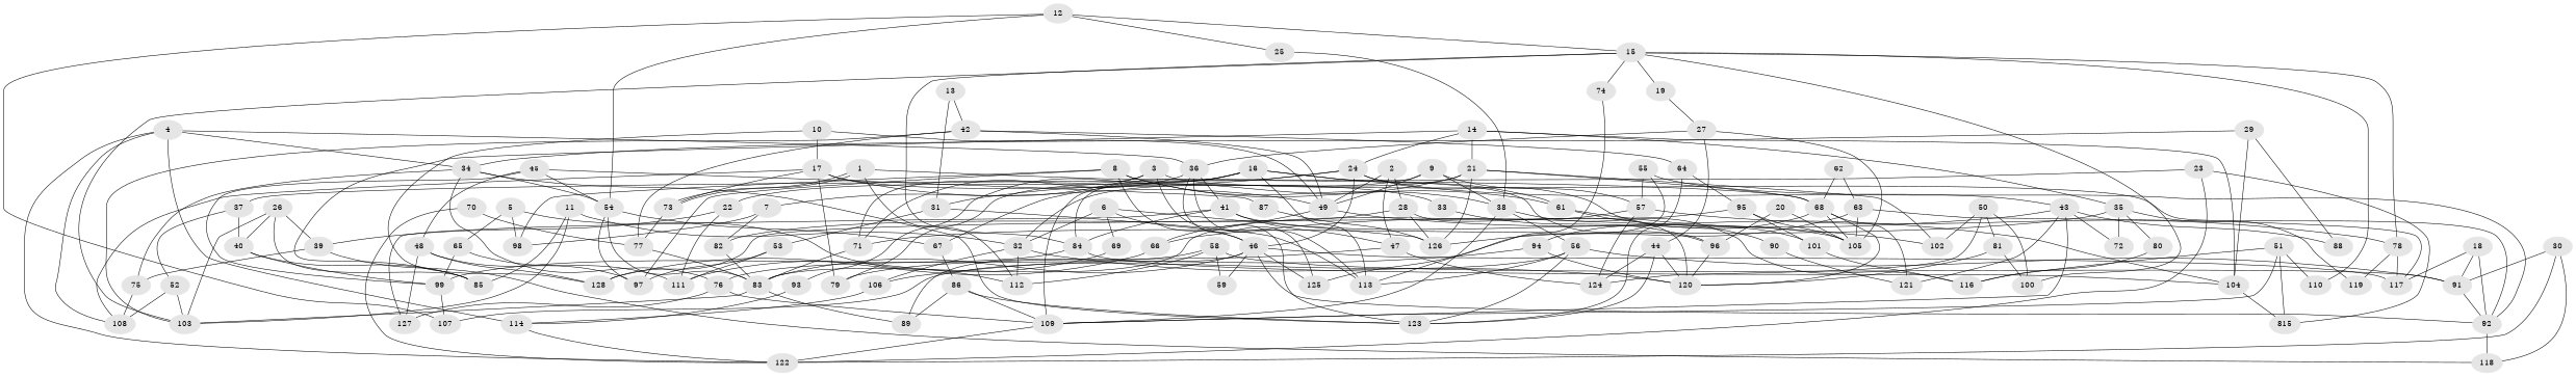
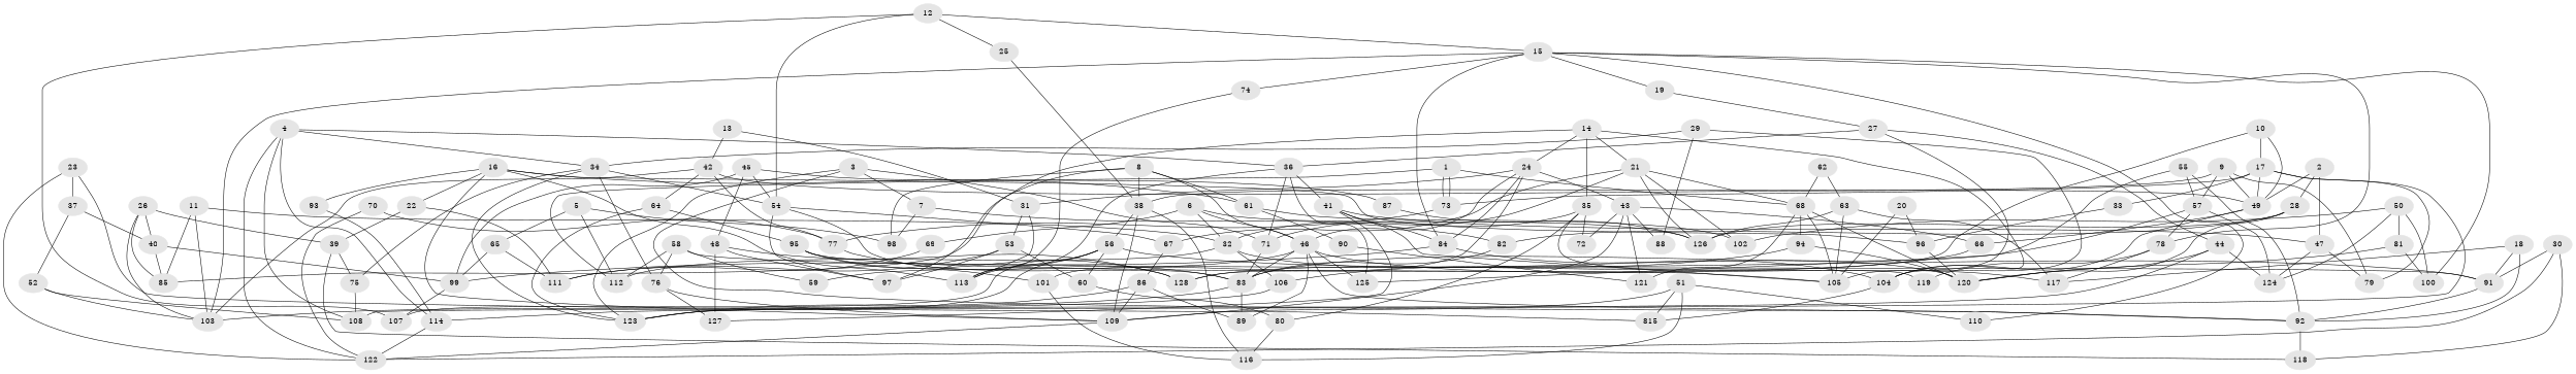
  graph {
    node [color=gray90 style=filled]
    1
    68
    73
    112
    105
    120
    121
    94
    77
    2
    28
    47
    49
    126
    82
    79
    124
    104
    66
    3
    7
    71
    92
    123
    98
    83
    118
    4
    34
    36
    108
    114
    122
    54
    75
    76
    113
    41
    125
    5
    65
    111
    99
    6
    32
    46
    69
    106
    117
    59
    89
    8
    38
    61
    97
    109
    56
    116
    102
    90
    9
    57
    78
    10
    17
    128
    33
    11
    85
    103
    12
    15
    25
    107
    19
    74
    84
    100
    110
    67
    13
    31
    42
    53
    64
    14
    21
    24
    35
    43
    101
    72
    80
    119
    n95 [label=815]
    27
    16
    22
    93
    96
    39
    18
    91
    44
    20
    86
    23
    37
    40
    52
    88
    26
    29
    30
+   60
    127
    95
    45
    48
    87
    50
    81
    51
    55
    58
    62
    63
    70
    1 -- 68
    1 -- 73
    1 -- 73
    1 -- 112
    68 -- 105
    68 -- 120
    68 -- 121
    68 -- 94
    73 -- 77
    94 -- 120
    94 -- 106
    77 -- 83
    2 -- 28
    2 -- 47
    2 -- 49
    28 -- 120
    28 -- 126
    28 -- 82
    47 -- 79
    47 -- 124
    49 -- 104
    49 -- 66
    82 -- 83
    104 -- n95
    66 -- 128
    3 -- 7
    3 -- 71
    3 -- 92
    3 -- 123
    7 -- 82
    7 -- 98
    71 -- 83
    92 -- 118
    83 -- 89
    83 -- 103
    4 -- 34
    4 -- 36
    4 -- 108
    4 -- 114
    4 -- 122
    34 -- 123
    34 -- 54
    34 -- 75
    34 -- 76
    36 -- 71
    36 -- 113
    36 -- 41
    36 -- 125
    114 -- 122
    54 -- 83
    54 -- 97
    54 -- 67
    75 -- 108
    76 -- 109
    76 -- 127
    41 -- 105
    41 -- 47
    41 -- 84
    41 -- 127
    5 -- 112
    5 -- 98
    5 -- 65
    65 -- 111
    65 -- 99
    99 -- 107
    6 -- 126
    6 -- 32
    6 -- 46
    6 -- 69
    32 -- 112
    32 -- 120
    32 -- 106
    46 -- 92
    46 -- 83
    46 -- 125
    46 -- 117
    46 -- 59
    46 -- 89
    69 -- 111
    106 -- 114
    8 -- 98
    8 -- 46
    8 -- 38
    8 -- 61
    8 -- 97
    38 -- 109
    38 -- 56
    38 -- 116
    61 -- 102
    61 -- 90
    109 -- 122
    56 -- 123
    56 -- 113
    56 -- 107
    56 -- 91
+   56 -- 60
    90 -- 121
    9 -- 49
    9 -- 79
    9 -- 38
    9 -- 57
    57 -- 124
    57 -- 83
    57 -- 78
    78 -- 117
    78 -- 119
    10 -- 49
    10 -- 17
    10 -- 128
    17 -- 73
    17 -- 49
    17 -- 79
    17 -- 108
    17 -- 33
    33 -- 96
    11 -- 32
    11 -- 85
    11 -- 103
    12 -- 54
    12 -- 15
    12 -- 25
    12 -- 107
    15 -- 78
    15 -- 103
    15 -- 19
    15 -- 74
    15 -- 84
    15 -- 100
    15 -- 110
    25 -- 38
    19 -- 27
    74 -- 113
    84 -- 104
    84 -- 99
    67 -- 86
    13 -- 31
    13 -- 42
    31 -- 113
    31 -- 53
    42 -- 77
    42 -- 49
    42 -- 103
    42 -- 64
    53 -- 111
    53 -- 97
+   53 -- 60
    64 -- 123
    64 -- 95
    14 -- 104
    14 -- 85
    14 -- 21
    14 -- 24
    14 -- 35
    21 -- 68
    21 -- 126
    21 -- 32
    21 -- 102
    21 -- 67
    24 -- 46
    24 -- 84
    24 -- 31
    24 -- 43
    24 -- 101
    35 -- 71
    35 -- 72
    35 -- 80
    35 -- 119
    43 -- 121
    43 -- 66
    43 -- 109
    43 -- 72
    43 -- 88
    101 -- 116
    80 -- 116
    27 -- 105
    27 -- 36
    27 -- 44
    16 -- 113
    16 -- 61
    16 -- 109
    16 -- 22
    16 -- 93
    16 -- 96
    22 -- 111
    22 -- 39
    93 -- 114
    96 -- 120
    39 -- 118
    39 -- 75
    18 -- 92
    18 -- 117
    18 -- 91
    91 -- 92
    44 -- 120
    44 -- 124
    44 -- 123
    20 -- 105
    20 -- 96
    86 -- 123
    86 -- 89
    86 -- 109
    23 -- 122
    23 -- n95
    23 -- 37
    37 -- 40
    37 -- 52
    40 -- 99
    40 -- 85
    52 -- 108
    52 -- 103
    26 -- 85
    26 -- 103
    26 -- 39
    26 -- 40
    29 -- 104
    29 -- 34
    29 -- 88
    30 -- 118
    30 -- 122
    30 -- 91
+   60 -- 80
    95 -- 105
    95 -- 128
    95 -- 101
    45 -- 54
    45 -- 99
    45 -- 48
    45 -- 87
    48 -- 97
    48 -- 128
    48 -- 127
    87 -- 126
    50 -- 124
    50 -- 102
    50 -- 100
    50 -- 81
    81 -- 120
    81 -- 100
    51 -- 109
    51 -- 116
    51 -- 110
    51 -- n95
    55 -- 92
    55 -- 125
    55 -- 57
    58 -- 112
    58 -- 76
    58 -- 59
    58 -- 91
    62 -- 68
    62 -- 63
    63 -- 105
    63 -- 126
    63 -- 117
    70 -- 77
    70 -- 122
  }
